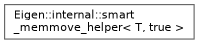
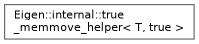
  digraph {
    rankdir=LR
-   n1 [color=grey40 fillcolor=white fontname=Helvetica fontsize=10 height=0.2 label="Eigen::internal::smart\l_memmove_helper\< T, true \>" shape=box style=filled width=0.4]
+   n1 [color=grey40 fillcolor=white fontname=Helvetica fontsize=10 height=0.2 label="Eigen::internal::true\l_memmove_helper\< T, true \>" shape=box style=filled width=0.4]
  }
